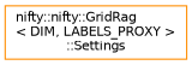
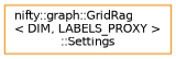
  digraph {
    rankdir=LR
-   n1 [color=darkorange fillcolor=white fontname=Helvetica fontsize=10 height=0.2 label="nifty::nifty::GridRag\l\< DIM, LABELS_PROXY \>\l::Settings" shape=record style=filled width=0.4]
+   n1 [color=darkorange fillcolor=white fontname=Helvetica fontsize=10 height=0.2 label="nifty::graph::GridRag\l\< DIM, LABELS_PROXY \>\l::Settings" shape=record style=filled width=0.4]
  }
